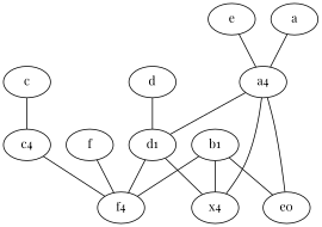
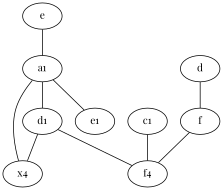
  graph {
    fontname="Playfair Display"
    node [fontname="Playfair Display" labelfontsize=50]
    edge [fontname="Playfair Display"]
    n1 [label=f4]
    e
-   a1 [label=a4]
+   a1
    d1
    n5 [label=x4]
-   c
-   c1 [label=c4]
-   a
-   e1 [label=e0]
+   c1
+   e1
    f
-   b1
    d
    e -- a1
    a1 -- d1
    a1 -- n5
    a1 -- e1
    d1 -- n1
    d1 -- n5
-   c -- c1
    c1 -- n1
-   a -- a1
    f -- n1
-   b1 -- n1
-   b1 -- n5
-   b1 -- e1
-   d -- d1
+   d -- f
  }
